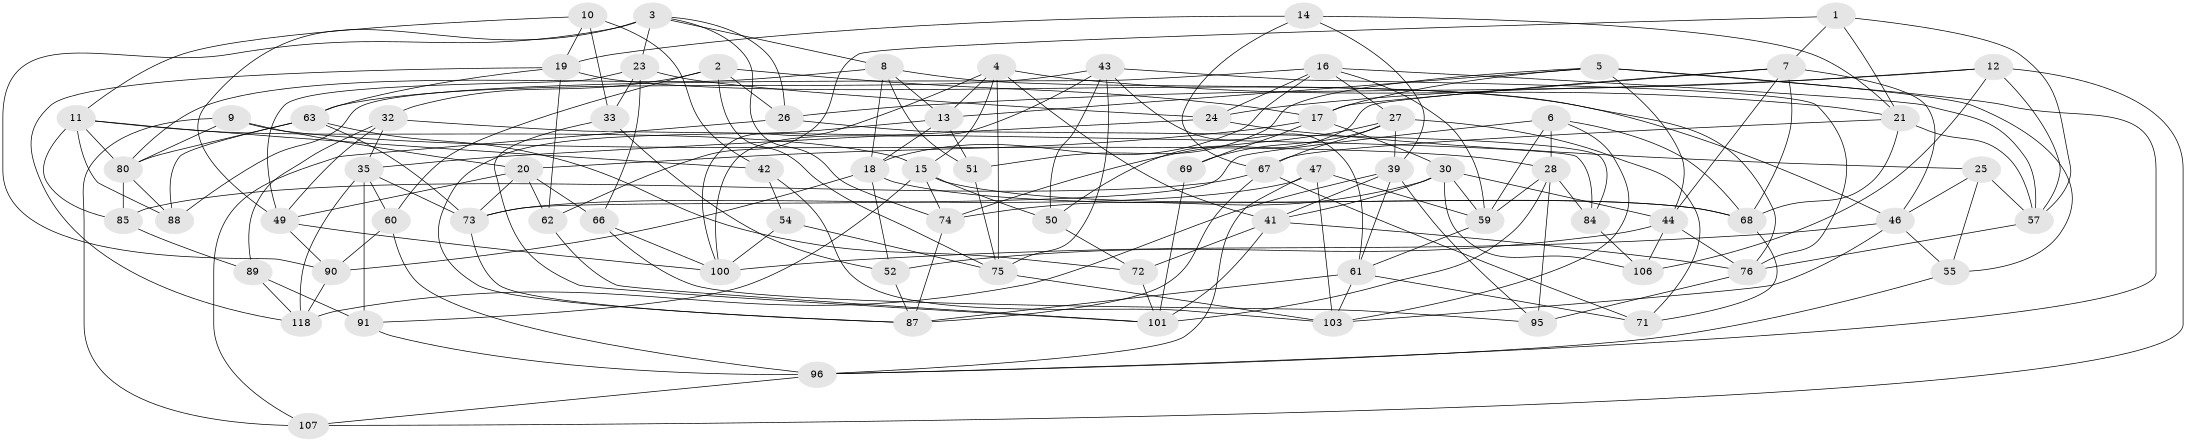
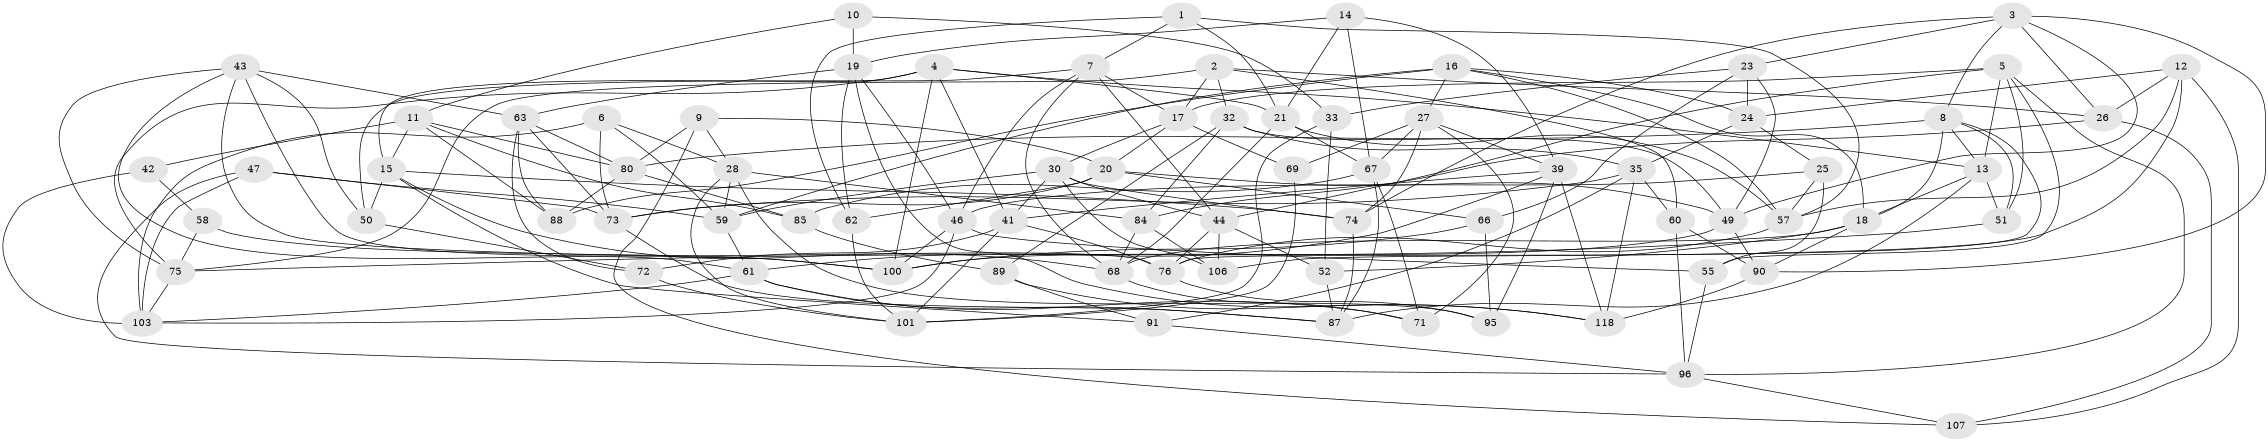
  graph {
    node [color=gray90 style=filled]
    7 [super="+29"]
    17 [super="+38"]
    44 [super="+45"]
    68 [super="+92"]
    46 [super="+116"]
    50 [super="+117"]
    1
    21 [super="+82"]
    57 [super="+79"]
    62
    67 [super="+93"]
    76 [super="+86"]
    101 [super="+102"]
    2 [super="+125"]
    26 [super="+83"]
    32
    60
    75 [super="+120"]
    20 [super="+37"]
    30 [super="+64"]
    69
    107
    84
    49 [super="+81"]
    35 [super="+77"]
    89
    90 [super="+124"]
    100 [super="+123"]
    96 [super="+113"]
    103 [super="+121"]
    3 [super="+56"]
    8 [super="+98"]
    23 [super="+40"]
    74 [super="+111"]
    13 [super="+36"]
    51
    18 [super="+34"]
    80 [super="+99"]
    33
    24
    66
    87 [super="+109"]
    118 [super="+119"]
    4 [super="+97"]
    15 [super="+110"]
    41 [super="+48"]
    91
    72
    5 [super="+94"]
    55
    106
    52
    6 [super="+53"]
    28 [super="+31"]
    59 [super="+108"]
    73 [super="+122"]
    95
    61 [super="+112"]
    71
    85
    88
    9
    11 [super="+58"]
    42
    10
    19 [super="+22"]
    63 [super="+114"]
-   54
+   54 [label=58]
    12 [super="+104"]
    25
    14
    39 [super="+70"]
    16 [super="+105"]
    27 [super="+115"]
    43 [super="+65"]
    47
    7 -- 17
    7 -- 44
    7 -- 68
    7 -- 46
    7 -- 50
    17 -- 20
    17 -- 30
    17 -- 69
    44 -- 76
    44 -- 106
    44 -- 52
    68 -- 71
    46 -- 100
    46 -- 103
    46 -- 55
    50 -- 72
    1 -- 7
    1 -- 21
    1 -- 57
    1 -- 62
    21 -- 68
    21 -- 57
    21 -- 67
    57 -- 76
    62 -- 101
    67 -- 87
    67 -- 71
    67 -- 85
    76 -- 95
    2 -- 17
    2 -- 26
    2 -- 32
    2 -- 60
    2 -- 75
    26 -- 107
    26 -- 84
    32 -- 84
    32 -- 49
    32 -- 35
    32 -- 89
    60 -- 90
    60 -- 96
    75 -- 103
    20 -- 62
    20 -- 49
    20 -- 66
    20 -- 73
    30 -- 44
    30 -- 74
    30 -- 41
    30 -- 106
    30 -- 59
    69 -- 101
    84 -- 106
    49 -- 90
    49 -- 100
    35 -- 60
    35 -- 118
    35 -- 91
    35 -- 73
    89 -- 118
    89 -- 91
    90 -- 118 [weight=2]
    96 -- 107
    3 -- 26
    3 -- 49
    3 -- 90
    3 -- 8
    3 -- 23
    3 -- 74
    8 -- 76
    8 -- 13
    8 -- 51
    8 -- 18
    8 -- 80
    23 -- 49
    23 -- 33
    23 -- 24
    23 -- 66
    74 -- 87
    13 -- 51
    13 -- 18
    13 -- 87
    51 -- 75
    18 -- 68
    18 -- 90
    18 -- 52
    80 -- 85
    80 -- 88
    33 -- 101
    33 -- 52
    24 -- 35
    24 -- 25
    66 -- 100
    66 -- 95
    4 -- 21
    4 -- 75
    4 -- 100
    4 -- 13
    4 -- 15
    4 -- 41
    15 -- 68
    15 -- 50
    15 -- 74
    15 -- 91
    41 -- 76
    41 -- 101
    41 -- 72
    91 -- 96
    72 -- 101
    5 -- 17
    5 -- 44
    5 -- 96
    5 -- 13
    5 -- 51
    5 -- 55
    55 -- 96
    52 -- 87
-   6 -- 68
+   84 -- 68
    6 -- 103
    6 -- 28
    6 -- 59
    6 -- 73
    28 -- 101
    28 -- 84
    28 -- 59
    28 -- 95
    59 -- 61
    73 -- 87
    61 -- 103
    61 -- 87
    61 -- 71
    85 -- 89
    9 -- 20
    9 -- 107
    9 -- 80
    9 -- 28
    11 -- 80
    11 -- 15
    11 -- 85
    11 -- 88
    11 -- 42
    42 -- 103
    42 -- 54
    10 -- 33
    10 -- 11
-   10 -- 42
    10 -- 19
    19 -- 46
    19 -- 62
    19 -- 118
    19 -- 63
    63 -- 80
    63 -- 72
    63 -- 73
    63 -- 88
    54 -- 75
    54 -- 100
    12 -- 57
    12 -- 26
    12 -- 107
    12 -- 24
    12 -- 106
    25 -- 46
    25 -- 57
    25 -- 55
    14 -- 21
    14 -- 67
    14 -- 19
    14 -- 39
    39 -- 118
    39 -- 41
    39 -- 95
    39 -- 61
    16 -- 57
    16 -- 18
    16 -- 24
    16 -- 59
    16 -- 88
    16 -- 27
    27 -- 67
    27 -- 69
    27 -- 74
    27 -- 71
    27 -- 39
    43 -- 50
    43 -- 76
    43 -- 75
    43 -- 100
    43 -- 61
    43 -- 63
    47 -- 96
    47 -- 103
    47 -- 59
    47 -- 73
  }
